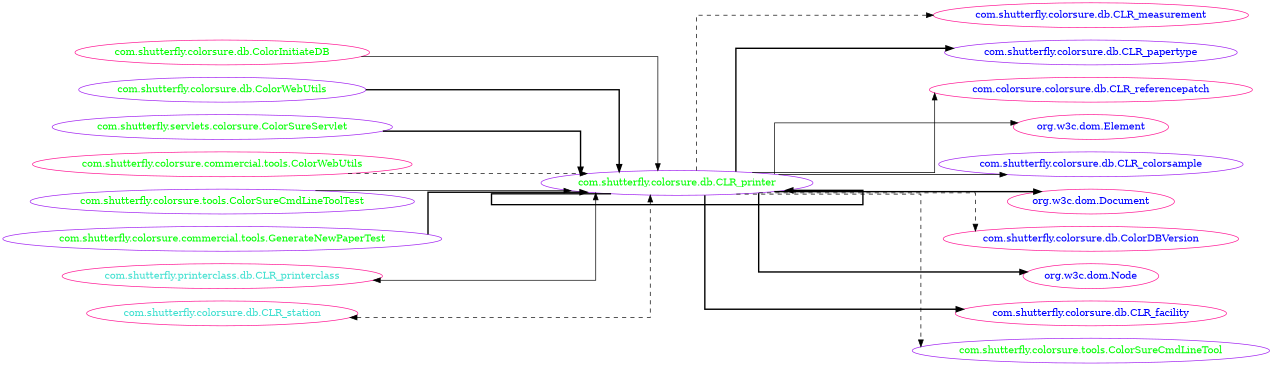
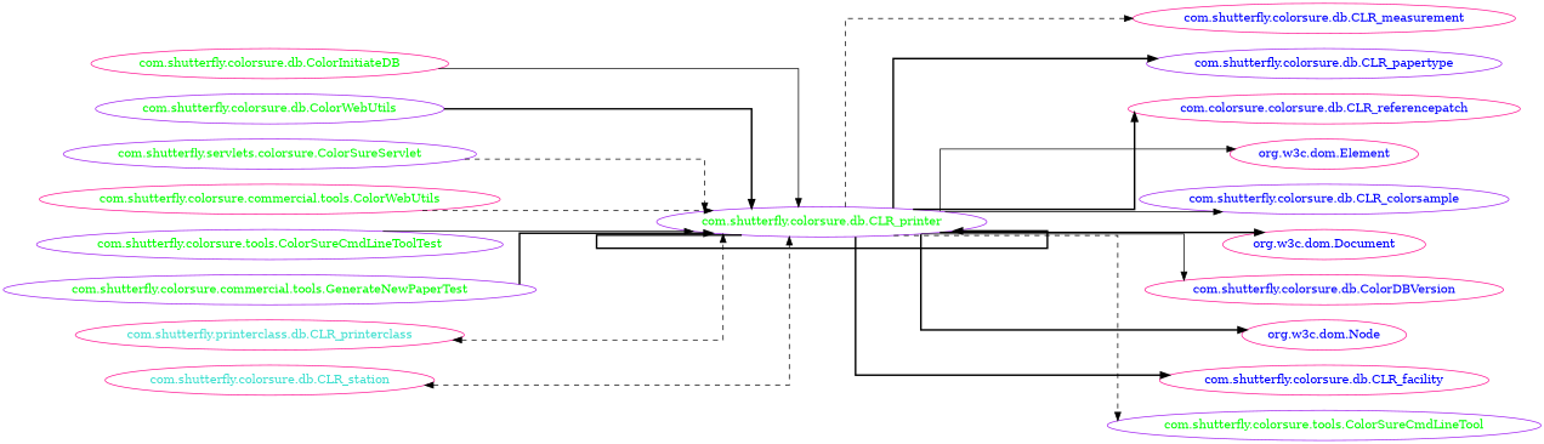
  digraph {
    concentrate=true
    rankdir=LR
    ranksep=2.0
    splines=ortho
    node [color=deeppink fontcolor=blue]
    edge [style=bold]
    "com.shutterfly.colorsure.db.CLR_printer" [color=purple fontcolor=green]
    "com.shutterfly.colorsure.db.CLR_measurement"
    "com.shutterfly.colorsure.db.CLR_papertype" [color=purple]
    n4 [label="com.colorsure.colorsure.db.CLR_referencepatch"]
    "org.w3c.dom.Element"
    "com.shutterfly.colorsure.db.CLR_colorsample" [color=purple]
    "org.w3c.dom.Document"
    "com.shutterfly.colorsure.db.ColorDBVersion"
    "org.w3c.dom.Node"
    "com.shutterfly.colorsure.db.CLR_facility"
    "com.shutterfly.colorsure.tools.ColorSureCmdLineTool" [color=purple fontcolor=green]
    "com.shutterfly.colorsure.db.ColorInitiateDB" [fontcolor=green]
    "com.shutterfly.colorsure.db.ColorWebUtils" [color=purple fontcolor=green]
    "com.shutterfly.servlets.colorsure.ColorSureServlet" [color=purple fontcolor=green]
    n15 [fontcolor=green label="com.shutterfly.colorsure.commercial.tools.ColorWebUtils"]
    "com.shutterfly.colorsure.tools.ColorSureCmdLineToolTest" [color=purple fontcolor=green]
    "com.shutterfly.colorsure.commercial.tools.GenerateNewPaperTest" [color=purple fontcolor=green]
    n18 [fontcolor=turquoise label="com.shutterfly.printerclass.db.CLR_printerclass"]
    "com.shutterfly.colorsure.db.CLR_station" [fontcolor=turquoise]
    "com.shutterfly.colorsure.db.CLR_printer" -> "com.shutterfly.colorsure.db.CLR_printer"
    "com.shutterfly.colorsure.db.CLR_printer" -> "com.shutterfly.colorsure.db.CLR_measurement" [style=dashed]
    "com.shutterfly.colorsure.db.CLR_printer" -> "com.shutterfly.colorsure.db.CLR_papertype"
-   "com.shutterfly.colorsure.db.CLR_printer" -> n4 [style=solid]
+   "com.shutterfly.colorsure.db.CLR_printer" -> n4
    "com.shutterfly.colorsure.db.CLR_printer" -> "org.w3c.dom.Element" [style=solid]
    "com.shutterfly.colorsure.db.CLR_printer" -> "com.shutterfly.colorsure.db.CLR_colorsample" [style=solid]
    "com.shutterfly.colorsure.db.CLR_printer" -> "org.w3c.dom.Document"
-   "com.shutterfly.colorsure.db.CLR_printer" -> "com.shutterfly.colorsure.db.ColorDBVersion" [style=dashed]
+   "com.shutterfly.colorsure.db.CLR_printer" -> "com.shutterfly.colorsure.db.ColorDBVersion" [style=solid]
    "com.shutterfly.colorsure.db.CLR_printer" -> "org.w3c.dom.Node"
    "com.shutterfly.colorsure.db.CLR_printer" -> "com.shutterfly.colorsure.db.CLR_facility"
    "com.shutterfly.colorsure.db.CLR_printer" -> "com.shutterfly.colorsure.tools.ColorSureCmdLineTool" [style=dashed]
    "com.shutterfly.colorsure.db.ColorInitiateDB" -> "com.shutterfly.colorsure.db.CLR_printer" [style=solid]
    "com.shutterfly.colorsure.db.ColorWebUtils" -> "com.shutterfly.colorsure.db.CLR_printer"
-   "com.shutterfly.servlets.colorsure.ColorSureServlet" -> "com.shutterfly.colorsure.db.CLR_printer"
+   "com.shutterfly.servlets.colorsure.ColorSureServlet" -> "com.shutterfly.colorsure.db.CLR_printer" [style=dashed]
    n15 -> "com.shutterfly.colorsure.db.CLR_printer" [style=dashed]
    "com.shutterfly.colorsure.tools.ColorSureCmdLineToolTest" -> "com.shutterfly.colorsure.db.CLR_printer" [style=solid]
    "com.shutterfly.colorsure.commercial.tools.GenerateNewPaperTest" -> "com.shutterfly.colorsure.db.CLR_printer"
-   n18 -> "com.shutterfly.colorsure.db.CLR_printer" [dir=both style=solid]
+   n18 -> "com.shutterfly.colorsure.db.CLR_printer" [dir=both style=dashed]
    "com.shutterfly.colorsure.db.CLR_station" -> "com.shutterfly.colorsure.db.CLR_printer" [dir=both style=dashed]
  }
